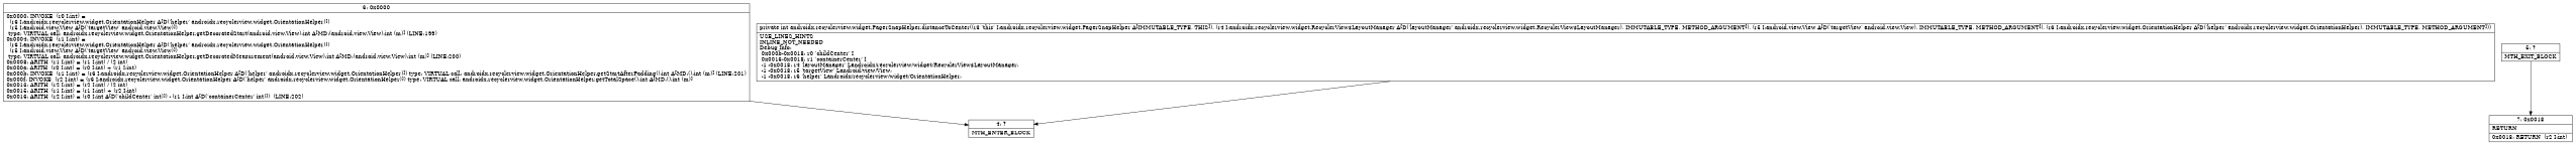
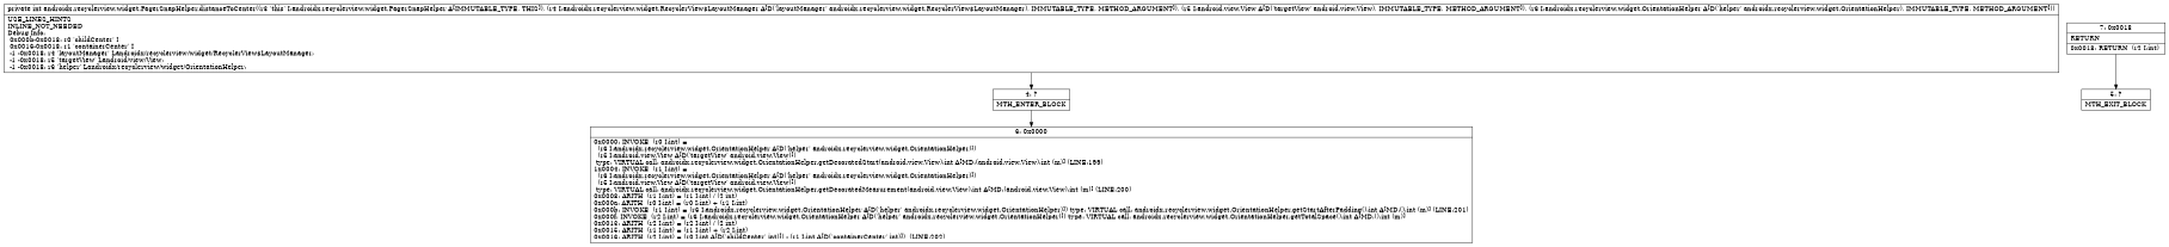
  digraph {
    node [shape=record]
    n1 [label="{4\:\ ?|MTH_ENTER_BLOCK\l}"]
-   n2 [label="{6\:\ 0x0000|0x0000: INVOKE  (r0 I:int) = \l  (r6 I:androidx.recyclerview.widget.OrientationHelper A[D('helper' androidx.recyclerview.widget.OrientationHelper)])\l  (r5 I:android.view.View A[D('targetView' android.view.View)])\l type: VIRTUAL call: androidx.recyclerview.widget.OrientationHelper.getDecoratedStart(android.view.View):int A[MD:(android.view.View):int (m)] (LINE:199)\l0x0004: INVOKE  (r1 I:int) = \l  (r6 I:androidx.recyclerview.widget.OrientationHelper A[D('helper' androidx.recyclerview.widget.OrientationHelper)])\l  (r5 I:android.view.View A[D('targetView' android.view.View)])\l type: VIRTUAL call: androidx.recyclerview.widget.OrientationHelper.getDecoratedMeasurement(android.view.View):int A[MD:(android.view.View):int (m)] (LINE:200)\l0x0008: ARITH  (r1 I:int) = (r1 I:int) \/ (2 int) \l0x000a: ARITH  (r0 I:int) = (r0 I:int) + (r1 I:int) \l0x000b: INVOKE  (r1 I:int) = (r6 I:androidx.recyclerview.widget.OrientationHelper A[D('helper' androidx.recyclerview.widget.OrientationHelper)]) type: VIRTUAL call: androidx.recyclerview.widget.OrientationHelper.getStartAfterPadding():int A[MD:():int (m)] (LINE:201)\l0x000f: INVOKE  (r2 I:int) = (r6 I:androidx.recyclerview.widget.OrientationHelper A[D('helper' androidx.recyclerview.widget.OrientationHelper)]) type: VIRTUAL call: androidx.recyclerview.widget.OrientationHelper.getTotalSpace():int A[MD:():int (m)]\l0x0013: ARITH  (r2 I:int) = (r2 I:int) \/ (2 int) \l0x0015: ARITH  (r1 I:int) = (r1 I:int) + (r2 I:int) \l0x0016: ARITH  (r2 I:int) = (r0 I:int A[D('childCenter' int)]) \- (r1 I:int A[D('containerCenter' int)])  (LINE:202)\l}"]
+   n2 [label="{6\:\ 0x0000|0x0000: INVOKE  (r0 I:int) = \l  (r6 I:androidx.recyclerview.widget.OrientationHelper A[D('helper' androidx.recyclerview.widget.OrientationHelper)])\l  (r5 I:android.view.View A[D('targetView' android.view.View)])\l type: VIRTUAL call: androidx.recyclerview.widget.OrientationHelper.getDecoratedStart(android.view.View):int A[MD:(android.view.View):int (m)] (LINE:199)\l1x0004: INVOKE  (r1 I:int) = \l  (r6 I:androidx.recyclerview.widget.OrientationHelper A[D('helper' androidx.recyclerview.widget.OrientationHelper)])\l  (r5 I:android.view.View A[D('targetView' android.view.View)])\l type: VIRTUAL call: androidx.recyclerview.widget.OrientationHelper.getDecoratedMeasurement(android.view.View):int A[MD:(android.view.View):int (m)] (LINE:200)\l0x0008: ARITH  (r1 I:int) = (r1 I:int) \/ (2 int) \l0x000a: ARITH  (r0 I:int) = (r0 I:int) + (r1 I:int) \l0x000b: INVOKE  (r1 I:int) = (r6 I:androidx.recyclerview.widget.OrientationHelper A[D('helper' androidx.recyclerview.widget.OrientationHelper)]) type: VIRTUAL call: androidx.recyclerview.widget.OrientationHelper.getStartAfterPadding():int A[MD:():int (m)] (LINE:201)\l0x000f: INVOKE  (r2 I:int) = (r6 I:androidx.recyclerview.widget.OrientationHelper A[D('helper' androidx.recyclerview.widget.OrientationHelper)]) type: VIRTUAL call: androidx.recyclerview.widget.OrientationHelper.getTotalSpace():int A[MD:():int (m)]\l0x0013: ARITH  (r2 I:int) = (r2 I:int) \/ (2 int) \l0x0015: ARITH  (r1 I:int) = (r1 I:int) + (r2 I:int) \l0x0016: ARITH  (r2 I:int) = (r0 I:int A[D('childCenter' int)]) \- (r1 I:int A[D('containerCenter' int)])  (LINE:202)\l}"]
    n3 [label="{7\:\ 0x0018|RETURN\l|0x0018: RETURN  (r2 I:int) \l}"]
    n4 [label="{5\:\ ?|MTH_EXIT_BLOCK\l}"]
    n5 [label="{private int androidx.recyclerview.widget.PagerSnapHelper.distanceToCenter((r3 'this' I:androidx.recyclerview.widget.PagerSnapHelper A[IMMUTABLE_TYPE, THIS]), (r4 I:androidx.recyclerview.widget.RecyclerView$LayoutManager A[D('layoutManager' androidx.recyclerview.widget.RecyclerView$LayoutManager), IMMUTABLE_TYPE, METHOD_ARGUMENT]), (r5 I:android.view.View A[D('targetView' android.view.View), IMMUTABLE_TYPE, METHOD_ARGUMENT]), (r6 I:androidx.recyclerview.widget.OrientationHelper A[D('helper' androidx.recyclerview.widget.OrientationHelper), IMMUTABLE_TYPE, METHOD_ARGUMENT]))  | USE_LINES_HINTS\lINLINE_NOT_NEEDED\lDebug Info:\l  0x000b\-0x0018: r0 'childCenter' I\l  0x0016\-0x0018: r1 'containerCenter' I\l  \-1 \-0x0018: r4 'layoutManager' Landroidx\/recyclerview\/widget\/RecyclerView$LayoutManager;\l  \-1 \-0x0018: r5 'targetView' Landroid\/view\/View;\l  \-1 \-0x0018: r6 'helper' Landroidx\/recyclerview\/widget\/OrientationHelper;\l}"]
-   n2 -> n1
-   n4 -> n3
+   n1 -> n2
+   n3 -> n4
    n5 -> n1
  }
